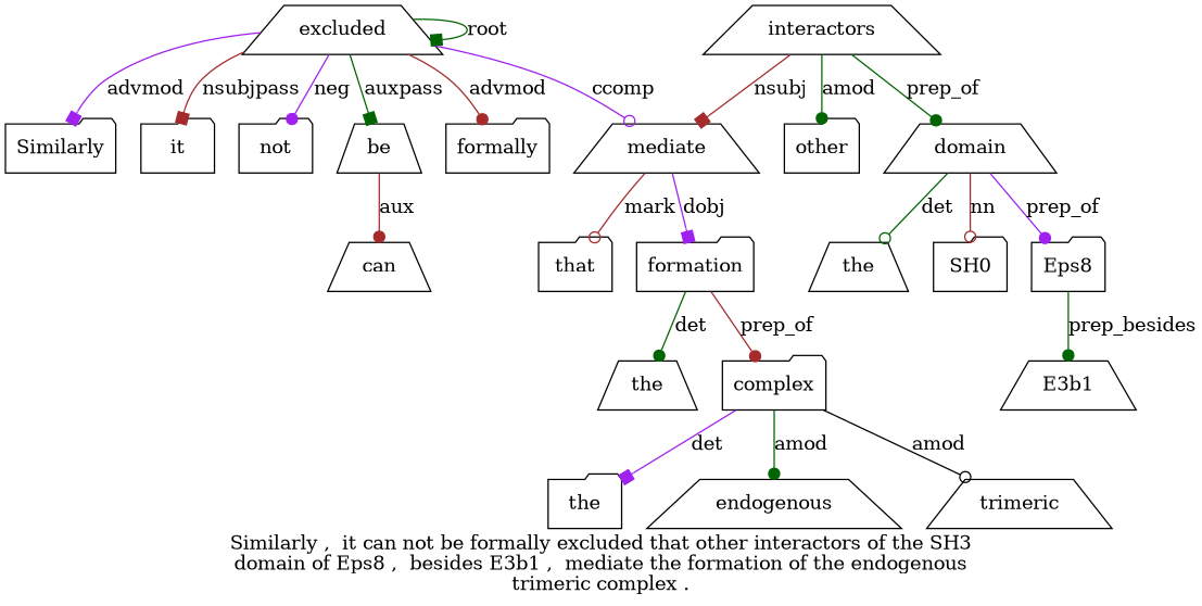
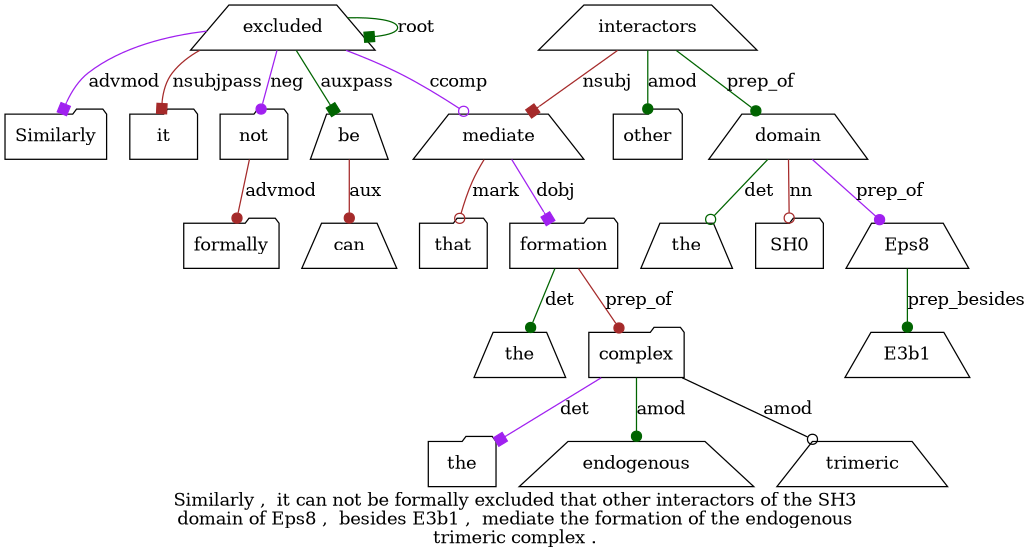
  digraph {
    label="Similarly ,  it can not be formally excluded that other interactors of the SH3\ndomain of Eps8 ,  besides E3b1 ,  mediate the formation of the endogenous\ntrimeric complex ."
    node [fillcolor=white shape=trapezium style=filled]
    edge [arrowhead=dot color=darkgreen]
    n1 [label=excluded]
    n2 [label=Similarly shape=folder]
    n3 [label=it shape=folder]
    n4 [label=not shape=folder]
    n5 [label=be]
    n6 [label=formally shape=folder]
    n7 [label=mediate]
    n8 [label=can]
    n9 [label=that shape=folder]
    n10 [label=formation shape=folder]
    n11 [label=interactors]
    n12 [label=other shape=folder]
    n13 [label=domain]
    n14 [label=the]
    n15 [label=complex shape=folder]
    n16 [label=the]
    n17 [label=SH0 shape=folder]
-   n18 [label=Eps8 shape=folder]
+   n18 [label=Eps8]
    n19 [label=E3b1]
    n20 [label=the shape=folder]
    n21 [label=endogenous]
    n22 [label=trimeric]
    n1 -> n1 [arrowhead=box label=root]
    n1 -> n2 [arrowhead=box color=purple label=advmod]
    n1 -> n3 [arrowhead=box color=brown label=nsubjpass]
    n1 -> n4 [color=purple label=neg]
    n1 -> n5 [arrowhead=box label=auxpass]
-   n1 -> n6 [color=brown label=advmod]
+   n4 -> n6 [color=brown label=advmod]
    n1 -> n7 [arrowhead=odot color=purple label=ccomp]
    n5 -> n8 [color=brown label=aux]
    n7 -> n9 [arrowhead=odot color=brown label=mark]
    n7 -> n10 [arrowhead=box color=purple label=dobj]
    n10 -> n14 [label=det]
    n10 -> n15 [color=brown label=prep_of]
    n11 -> n7 [arrowhead=box color=brown label=nsubj]
    n11 -> n12 [label=amod]
    n11 -> n13 [label=prep_of]
    n13 -> n16 [arrowhead=odot label=det]
    n13 -> n17 [arrowhead=odot color=brown label=nn]
    n13 -> n18 [color=purple label=prep_of]
    n15 -> n20 [arrowhead=box color=purple label=det]
    n15 -> n21 [label=amod]
    n15 -> n22 [arrowhead=odot color=black label=amod]
    n18 -> n19 [label=prep_besides]
  }
